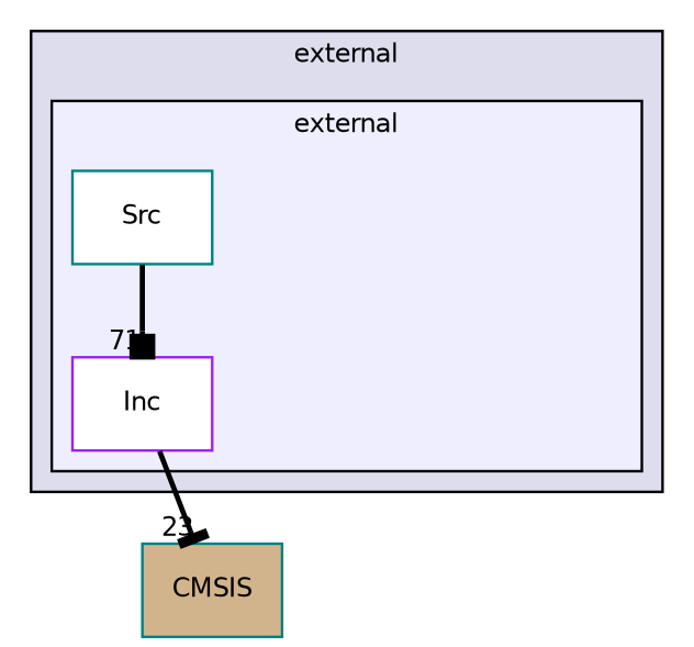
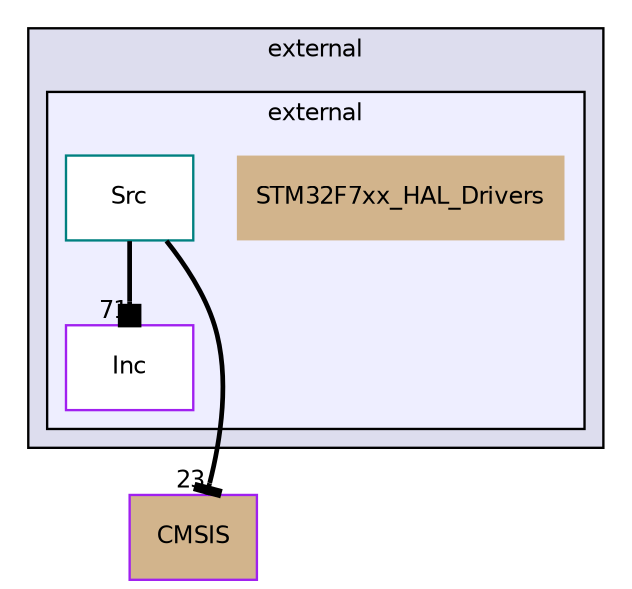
  digraph {
    compound=true
    node [color=purple fillcolor=tan fontname=Helvetica fontsize=10 shape=box style=filled]
    edge [labeldistance=1.5 labelfontname=Helvetica labelfontsize=10 style=bold]
+   n1 [label=STM32F7xx_HAL_Drivers shape=plaintext]
    n2 [fillcolor=white label=Inc]
    n3 [color=teal fillcolor=white label=Src]
-   n4 [color=teal label=CMSIS]
+   n4 [label=CMSIS]
    subgraph cluster_1 {
      bgcolor="#ddddee"
      fontname=Helvetica
      fontsize=10
      label=external
      pencolor=black
      subgraph cluster_2 {
        bgcolor="#eeeeff"
        fontname=Helvetica
        fontsize=10
        label=external
        pencolor=black
+       n1
        n2
        n3
      }
    }
-   n2 -> n4 [arrowhead=tee headlabel=23]
+   n3 -> n4 [arrowhead=tee headlabel=23]
    n3 -> n2 [arrowhead=box headlabel=71]
  }
